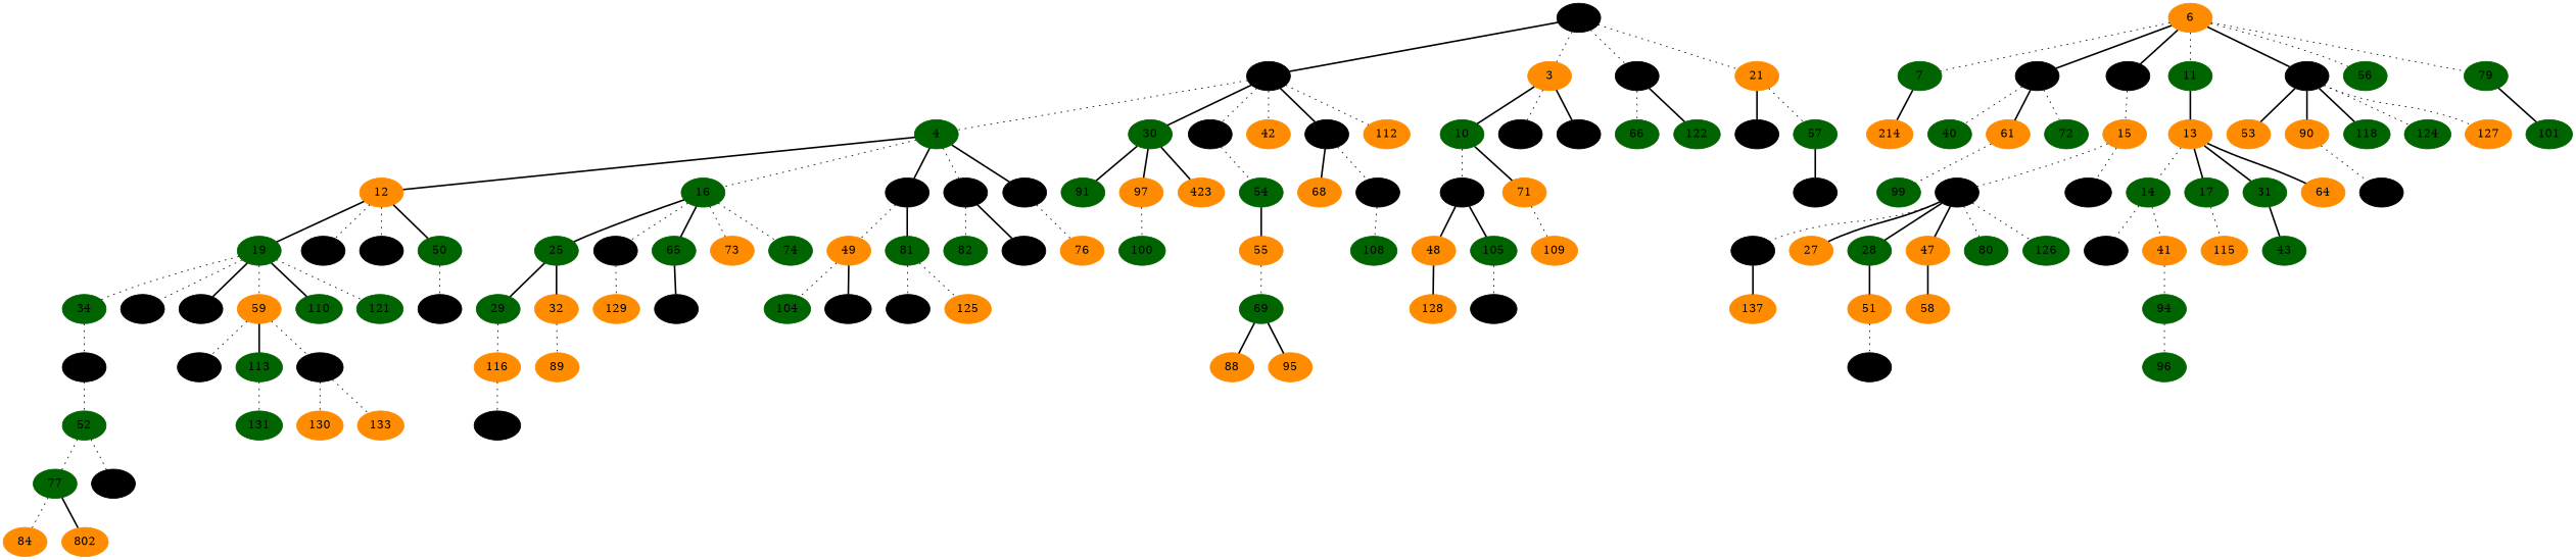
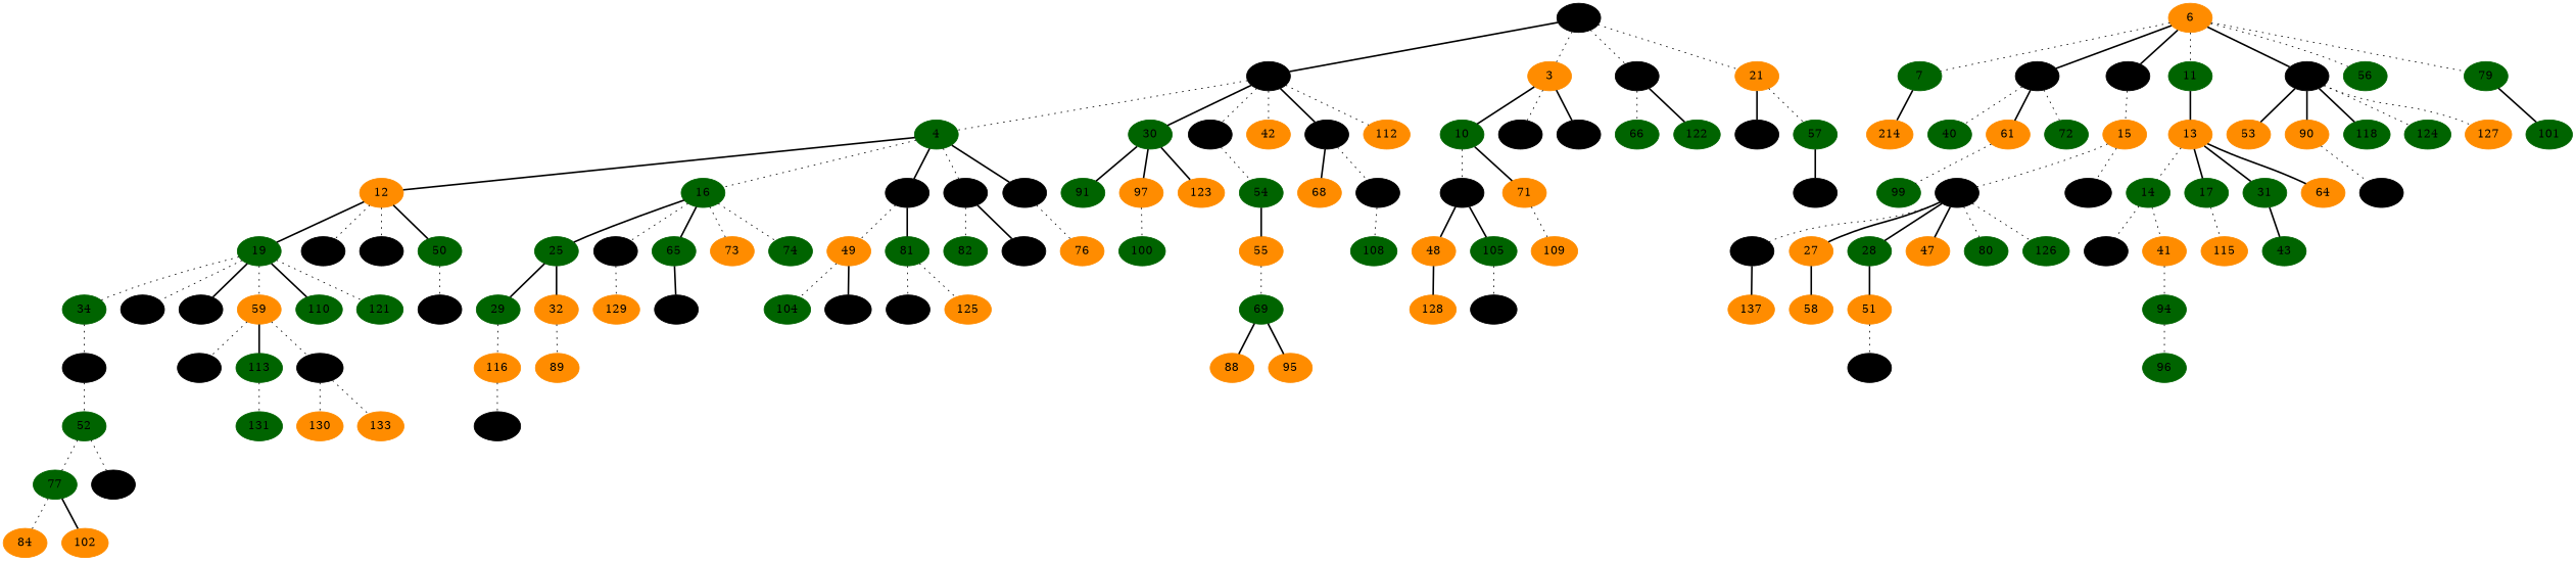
  graph {
    node [color=darkgreen style=filled]
    edge [style=dotted]
    1 [color=black]
    2 [color=black]
    3 [color=darkorange]
    5 [color=black]
    21 [color=darkorange]
    4
    30
    33 [color=black]
    42 [color=darkorange]
    67 [color=black]
    112 [color=darkorange]
    10
    36 [color=black]
    63 [color=black]
    66
    122
    44 [color=black]
    57
    12 [color=darkorange]
    16
    22 [color=black]
    35 [color=black]
    70 [color=black]
    91
    97 [color=darkorange]
-   123 [color=darkorange label=423]
+   123 [color=darkorange]
    54
    68 [color=darkorange]
    85 [color=black]
    6 [color=darkorange]
    7
    8 [color=black]
    9 [color=black]
    11
    26 [color=black]
    56
    79
    45 [color=black]
    71 [color=darkorange]
    19
    24 [color=black]
    46 [color=black]
    50
    25
    62 [color=black]
    65
    73 [color=darkorange]
    74
    49 [color=darkorange]
    81
    82
    93 [color=black]
    76 [color=darkorange]
    n54 [color=darkorange label=214]
    40
    61 [color=darkorange]
    72
    15 [color=darkorange]
    13 [color=darkorange]
    53 [color=darkorange]
    90 [color=darkorange]
    118
    124
    127 [color=darkorange]
    101
    99
    18 [color=black]
    103 [color=black]
    48 [color=darkorange]
    105
    109 [color=darkorange]
    14
    17
    31
    64 [color=darkorange]
    34
    38 [color=black]
    39 [color=black]
    59 [color=darkorange]
    110
    121
    86 [color=black]
    20 [color=black]
    41 [color=darkorange]
    115 [color=darkorange]
    43
    94
    23 [color=black]
    27 [color=darkorange]
    28
    47 [color=darkorange]
    80
    126
    29
    32 [color=darkorange]
    129 [color=darkorange]
    87 [color=black]
    n98 [color=darkorange label=137]
    58 [color=darkorange]
    51 [color=darkorange]
    37 [color=black]
    60 [color=black]
    113
    120 [color=black]
    75 [color=black]
    104
    111 [color=black]
    83 [color=black]
    125 [color=darkorange]
    116 [color=darkorange]
    89 [color=darkorange]
    92 [color=black]
    98 [color=black]
    117 [color=black]
    100
    55 [color=darkorange]
    52
    77
    78 [color=black]
    96
    128 [color=darkorange]
    119 [color=black]
    84 [color=darkorange]
-   102 [color=darkorange label=802]
+   102 [color=darkorange]
    69
    88 [color=darkorange]
    95 [color=darkorange]
    131
    130 [color=darkorange]
    133 [color=darkorange]
    108
    1 -- 2 [style=bold]
    1 -- 3
    1 -- 5
    1 -- 21
    2 -- 4
    2 -- 30 [style=bold]
    2 -- 33
    2 -- 42
    2 -- 67 [style=bold]
    2 -- 112
    3 -- 10 [style=bold]
    3 -- 36
    3 -- 63 [style=bold]
    5 -- 66
    5 -- 122 [style=bold]
    21 -- 44 [style=bold]
    21 -- 57
    4 -- 12 [style=bold]
    4 -- 16
    4 -- 22 [style=bold]
    4 -- 35
    4 -- 70 [style=bold]
    30 -- 91 [style=bold]
    30 -- 97 [style=bold]
    30 -- 123 [style=bold]
    33 -- 54
    67 -- 68 [style=bold]
    67 -- 85
    10 -- 45
    10 -- 71 [style=bold]
    57 -- 75 [style=bold]
    12 -- 19 [style=bold]
    12 -- 24
    12 -- 46
    12 -- 50 [style=bold]
    16 -- 25 [style=bold]
    16 -- 62
    16 -- 65 [style=bold]
    16 -- 73
    16 -- 74
    22 -- 49
    22 -- 81 [style=bold]
    35 -- 82
    35 -- 93 [style=bold]
    70 -- 76
    97 -- 100
    54 -- 55 [style=bold]
    85 -- 108
    6 -- 7
    6 -- 8 [style=bold]
    6 -- 9 [style=bold]
    6 -- 11
    6 -- 26 [style=bold]
    6 -- 56
    6 -- 79
    7 -- n54 [style=bold]
    8 -- 40
    8 -- 61 [style=bold]
    8 -- 72
    9 -- 15
    11 -- 13 [style=bold]
    26 -- 53 [style=bold]
    26 -- 90 [style=bold]
    26 -- 118 [style=bold]
    26 -- 124
    26 -- 127
    79 -- 101 [style=bold]
    45 -- 48 [style=bold]
    45 -- 105 [style=bold]
    71 -- 109
    19 -- 34
    19 -- 38
    19 -- 39 [style=bold]
    19 -- 59
    19 -- 110 [style=bold]
    19 -- 121
    50 -- 86
    25 -- 29 [style=bold]
    25 -- 32 [style=bold]
    62 -- 129
    65 -- 87 [style=bold]
    49 -- 104
    49 -- 111 [style=bold]
    81 -- 83
    81 -- 125
    61 -- 99
    15 -- 18
    15 -- 103
    13 -- 14
    13 -- 17 [style=bold]
    13 -- 31 [style=bold]
    13 -- 64 [style=bold]
    90 -- 92
    18 -- 23
    18 -- 27 [style=bold]
    18 -- 28 [style=bold]
    18 -- 47 [style=bold]
    18 -- 80
    18 -- 126
    48 -- 128 [style=bold]
    105 -- 119
    14 -- 20
    14 -- 41
    17 -- 115
    31 -- 43 [style=bold]
    34 -- 37
    59 -- 60
    59 -- 113 [style=bold]
    59 -- 120
    41 -- 94
    94 -- 96
    23 -- n98 [style=bold]
-   47 -- 58 [style=bold]
+   27 -- 58 [style=bold]
    28 -- 51 [style=bold]
    29 -- 116
    32 -- 89
    51 -- 98
    37 -- 52
    113 -- 131
    120 -- 130
    120 -- 133
    116 -- 117
    55 -- 69
    52 -- 77
    52 -- 78
    77 -- 84
    77 -- 102 [style=bold]
    69 -- 88 [style=bold]
    69 -- 95 [style=bold]
  }
